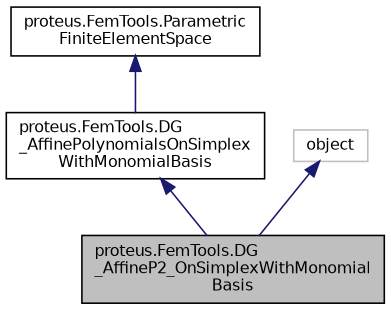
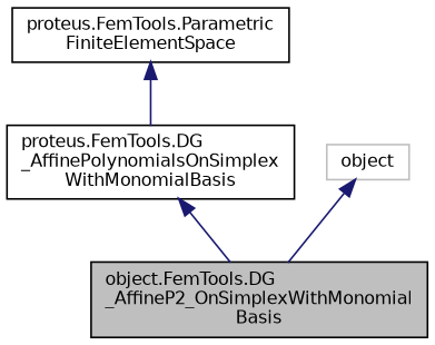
  digraph {
    node [color=black fillcolor=white fontname=Helvetica fontsize=10 shape=record style=filled]
    edge [color=midnightblue dir=back fontname=Helvetica fontsize=10 labelfontname=Helvetica labelfontsize=10 style=solid]
-   n1 [fillcolor=grey75 fontcolor=black height=0.2 label="proteus.FemTools.DG\l_AffineP2_OnSimplexWithMonomial\lBasis" width=0.4]
+   n1 [fillcolor=grey75 fontcolor=black height=0.2 label="object.FemTools.DG\l_AffineP2_OnSimplexWithMonomial\lBasis" width=0.4]
    n2 [height=0.2 label="proteus.FemTools.DG\l_AffinePolynomialsOnSimplex\lWithMonomialBasis" width=0.4]
    n3 [height=0.2 label="proteus.FemTools.Parametric\lFiniteElementSpace" width=0.4]
    n4 [color=grey75 height=0.2 label=object width=0.4]
    n2 -> n1
    n3 -> n2
    n4 -> n1
  }
